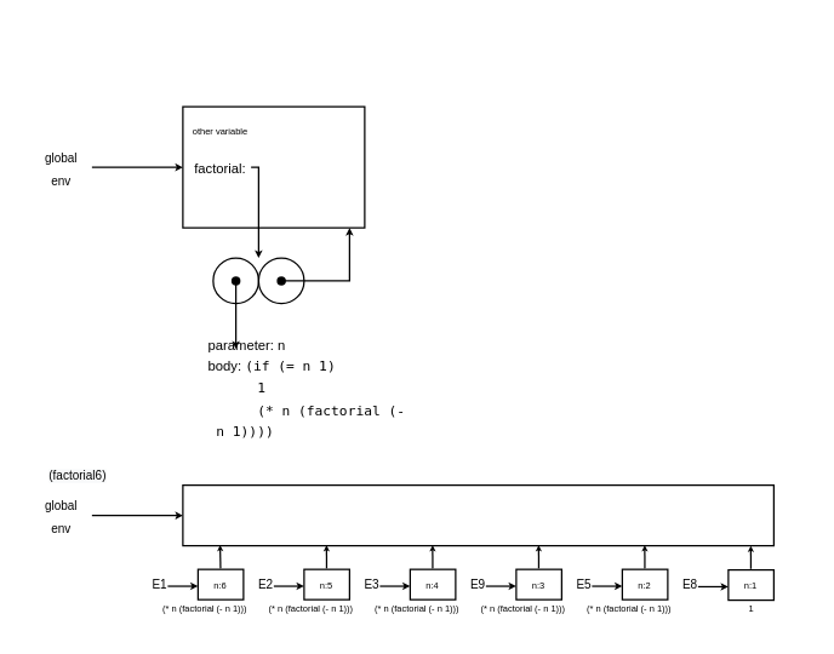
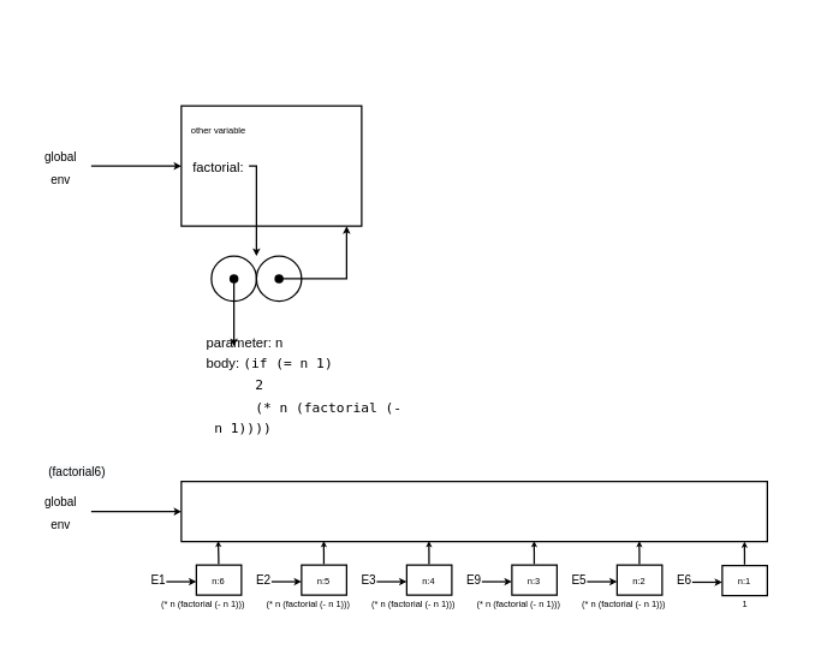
  <mxCell id="0" />
  <mxCell id="1" parent="0" />
  <mxCell id="2" value="" style="rounded=0;whiteSpace=wrap;html=1;" vertex="1" parent="1"><mxGeometry x="120" y="70" width="120" height="80" as="geometry" /></mxCell>
  <mxCell id="3" value="" style="endArrow=classic;html=1;endSize=2;exitX=1;exitY=1;exitDx=0;exitDy=0;entryX=0;entryY=0.5;entryDx=0;entryDy=0;" edge="1" parent="1" target="2"><mxGeometry width="50" height="50" relative="1" as="geometry"><mxPoint x="60" y="110" as="sourcePoint" /><mxPoint x="110" y="110" as="targetPoint" /></mxGeometry></mxCell>
  <mxCell id="4" value="&lt;font style=&quot;font-size: 6px&quot;&gt;other variable&lt;/font&gt;" style="text;html=1;strokeColor=none;fillColor=none;align=center;verticalAlign=middle;whiteSpace=wrap;rounded=0;" vertex="1" parent="1"><mxGeometry x="120" y="80" width="50" height="10" as="geometry" /></mxCell>
  <mxCell id="5" value="&lt;font&gt;&lt;font style=&quot;font-size: 9px&quot;&gt;factorial:&lt;/font&gt;&lt;br&gt;&lt;/font&gt;" style="text;html=1;strokeColor=none;fillColor=none;align=center;verticalAlign=middle;whiteSpace=wrap;rounded=0;" vertex="1" parent="1"><mxGeometry x="125" y="100" width="40" height="20" as="geometry" /></mxCell>
  <mxCell id="6" value="" style="edgeStyle=segmentEdgeStyle;endArrow=classic;html=1;endSize=2;rounded=0;" edge="1" parent="1"><mxGeometry width="50" height="50" relative="1" as="geometry"><mxPoint x="165" y="110" as="sourcePoint" /><mxPoint x="170" y="170" as="targetPoint" /></mxGeometry></mxCell>
  <mxCell id="7" value="" style="ellipse;whiteSpace=wrap;html=1;aspect=fixed;" vertex="1" parent="1"><mxGeometry x="140" y="170" width="30" height="30" as="geometry" /></mxCell>
  <mxCell id="8" value="" style="ellipse;whiteSpace=wrap;html=1;aspect=fixed;" vertex="1" parent="1"><mxGeometry x="170" y="170" width="30" height="30" as="geometry" /></mxCell>
  <mxCell id="9" value="" style="shape=waypoint;sketch=0;fillStyle=solid;size=6;pointerEvents=1;points=[];fillColor=none;resizable=0;rotatable=0;perimeter=centerPerimeter;snapToPoint=1;" vertex="1" parent="1"><mxGeometry x="135" y="165" width="40" height="40" as="geometry" /></mxCell>
  <mxCell id="10" value="" style="shape=waypoint;sketch=0;fillStyle=solid;size=6;pointerEvents=1;points=[];fillColor=none;resizable=0;rotatable=0;perimeter=centerPerimeter;snapToPoint=1;" vertex="1" parent="1"><mxGeometry x="165" y="165" width="40" height="40" as="geometry" /></mxCell>
  <mxCell id="11" value="" style="edgeStyle=segmentEdgeStyle;endArrow=classic;html=1;endSize=2;rounded=0;exitX=0.547;exitY=0.559;exitDx=0;exitDy=0;exitPerimeter=0;" edge="1" parent="1" source="9"><mxGeometry width="50" height="50" relative="1" as="geometry"><mxPoint x="155" y="220" as="sourcePoint" /><mxPoint x="155" y="230" as="targetPoint" /></mxGeometry></mxCell>
  <mxCell id="12" value="" style="edgeStyle=segmentEdgeStyle;endArrow=classic;html=1;endSize=2;rounded=0;" edge="1" parent="1" source="10"><mxGeometry width="50" height="50" relative="1" as="geometry"><mxPoint x="205" y="180" as="sourcePoint" /><mxPoint x="230" y="150" as="targetPoint" /><Array as="points"><mxPoint x="230" y="185" /><mxPoint x="230" y="160" /></Array></mxGeometry></mxCell>
- <mxCell id="13" value="&lt;font style=&quot;font-size: 9px&quot;&gt;parameter: n&lt;br&gt;body:&amp;nbsp;&lt;span style=&quot;font-family: monospace ; background-color: rgb(255 , 255 , 255)&quot;&gt;(if&amp;nbsp;(=&amp;nbsp;n&amp;nbsp;1)&lt;/span&gt;&lt;br style=&quot;font-family: monospace&quot;&gt;&lt;span style=&quot;font-family: monospace ; background-color: rgb(255 , 255 , 255)&quot;&gt;&amp;nbsp;&amp;nbsp;&amp;nbsp;&amp;nbsp;&amp;nbsp;&amp;nbsp;1&lt;/span&gt;&lt;br style=&quot;font-family: monospace&quot;&gt;&lt;span style=&quot;font-family: monospace ; background-color: rgb(255 , 255 , 255)&quot;&gt;&amp;nbsp;&amp;nbsp;&amp;nbsp;&amp;nbsp;&amp;nbsp;&amp;nbsp;(*&amp;nbsp;n&amp;nbsp;(factorial&amp;nbsp;(-&amp;nbsp;n&amp;nbsp;1))))&lt;/span&gt;&lt;/font&gt;" style="text;html=1;strokeColor=none;fillColor=none;align=left;verticalAlign=middle;whiteSpace=wrap;rounded=0;" vertex="1" parent="1"><mxGeometry x="135" y="210" width="165" height="90" as="geometry" /></mxCell>
+ <mxCell id="13" value="&lt;font style=&quot;font-size: 9px&quot;&gt;parameter: n&lt;br&gt;body:&amp;nbsp;&lt;span style=&quot;font-family: monospace ; background-color: rgb(255 , 255 , 255)&quot;&gt;(if&amp;nbsp;(=&amp;nbsp;n&amp;nbsp;1)&lt;/span&gt;&lt;br style=&quot;font-family: monospace&quot;&gt;&lt;span style=&quot;font-family: monospace ; background-color: rgb(255 , 255 , 255)&quot;&gt;&amp;nbsp;&amp;nbsp;&amp;nbsp;&amp;nbsp;&amp;nbsp;&amp;nbsp;2&lt;/span&gt;&lt;br style=&quot;font-family: monospace&quot;&gt;&lt;span style=&quot;font-family: monospace ; background-color: rgb(255 , 255 , 255)&quot;&gt;&amp;nbsp;&amp;nbsp;&amp;nbsp;&amp;nbsp;&amp;nbsp;&amp;nbsp;(*&amp;nbsp;n&amp;nbsp;(factorial&amp;nbsp;(-&amp;nbsp;n&amp;nbsp;1))))&lt;/span&gt;&lt;/font&gt;" style="text;html=1;strokeColor=none;fillColor=none;align=left;verticalAlign=middle;whiteSpace=wrap;rounded=0;" vertex="1" parent="1"><mxGeometry x="135" y="210" width="165" height="90" as="geometry" /></mxCell>
  <mxCell id="14" value="" style="rounded=0;whiteSpace=wrap;html=1;" vertex="1" parent="1"><mxGeometry x="120" y="320" width="390" height="40" as="geometry" /></mxCell>
  <mxCell id="15" value="&lt;font style=&quot;font-size: 8px&quot;&gt;global&lt;br&gt;env&lt;br&gt;&lt;/font&gt;" style="text;html=1;strokeColor=none;fillColor=none;align=center;verticalAlign=middle;whiteSpace=wrap;rounded=0;" vertex="1" parent="1"><mxGeometry x="20" y="337.5" width="40" height="5" as="geometry" /></mxCell>
  <mxCell id="16" value="" style="endArrow=classic;html=1;endSize=2;entryX=0;entryY=0.5;entryDx=0;entryDy=0;" edge="1" parent="1" target="14"><mxGeometry width="50" height="50" relative="1" as="geometry"><mxPoint x="60" y="340" as="sourcePoint" /><mxPoint x="110" y="320" as="targetPoint" /></mxGeometry></mxCell>
  <mxCell id="17" value="" style="rounded=0;whiteSpace=wrap;html=1;" vertex="1" parent="1"><mxGeometry x="130" y="375.62" width="30" height="20" as="geometry" /></mxCell>
  <mxCell id="18" value="&lt;font style=&quot;font-size: 8px&quot;&gt;E1&lt;/font&gt;" style="text;html=1;strokeColor=none;fillColor=none;align=center;verticalAlign=middle;whiteSpace=wrap;rounded=0;" vertex="1" parent="1"><mxGeometry x="100" y="374.37" width="10" height="21.25" as="geometry" /></mxCell>
  <mxCell id="19" value="" style="endArrow=classic;html=1;endSize=2;strokeWidth=1;" edge="1" parent="1"><mxGeometry width="50" height="50" relative="1" as="geometry"><mxPoint x="110" y="386.73" as="sourcePoint" /><mxPoint x="130" y="386.73" as="targetPoint" /></mxGeometry></mxCell>
  <mxCell id="20" value="&lt;div&gt;&lt;span style=&quot;font-size: 6px&quot;&gt;n:6&lt;/span&gt;&lt;/div&gt;" style="text;html=1;strokeColor=none;fillColor=none;align=center;verticalAlign=middle;whiteSpace=wrap;rounded=0;" vertex="1" parent="1"><mxGeometry x="130" y="370" width="30" height="30" as="geometry" /></mxCell>
  <mxCell id="21" value="" style="endArrow=classic;html=1;endSize=1;strokeWidth=1;startSize=4;entryX=0.063;entryY=0.988;entryDx=0;entryDy=0;entryPerimeter=0;" edge="1" parent="1" target="14"><mxGeometry width="50" height="50" relative="1" as="geometry"><mxPoint x="144.86" y="375" as="sourcePoint" /><mxPoint x="144.86" y="365" as="targetPoint" /></mxGeometry></mxCell>
  <mxCell id="22" value="&lt;font style=&quot;font-size: 6px&quot;&gt;(* n (factorial (- n 1)))&lt;/font&gt;" style="text;html=1;strokeColor=none;fillColor=none;align=left;verticalAlign=middle;whiteSpace=wrap;rounded=0;" vertex="1" parent="1"><mxGeometry x="105" y="390" width="65" height="20" as="geometry" /></mxCell>
  <mxCell id="23" value="" style="rounded=0;whiteSpace=wrap;html=1;" vertex="1" parent="1"><mxGeometry x="200" y="375.62" width="30" height="20" as="geometry" /></mxCell>
  <mxCell id="24" value="&lt;font style=&quot;font-size: 8px&quot;&gt;E2&lt;/font&gt;" style="text;html=1;strokeColor=none;fillColor=none;align=center;verticalAlign=middle;whiteSpace=wrap;rounded=0;" vertex="1" parent="1"><mxGeometry x="170" y="374.37" width="10" height="21.25" as="geometry" /></mxCell>
  <mxCell id="25" value="" style="endArrow=classic;html=1;endSize=2;strokeWidth=1;" edge="1" parent="1"><mxGeometry width="50" height="50" relative="1" as="geometry"><mxPoint x="180" y="386.73" as="sourcePoint" /><mxPoint x="200" y="386.73" as="targetPoint" /></mxGeometry></mxCell>
  <mxCell id="26" value="&lt;div&gt;&lt;span style=&quot;font-size: 6px&quot;&gt;n:5&lt;/span&gt;&lt;/div&gt;" style="text;html=1;strokeColor=none;fillColor=none;align=center;verticalAlign=middle;whiteSpace=wrap;rounded=0;" vertex="1" parent="1"><mxGeometry x="200" y="370" width="30" height="30" as="geometry" /></mxCell>
  <mxCell id="27" value="" style="endArrow=classic;html=1;endSize=1;strokeWidth=1;startSize=4;entryX=0.04;entryY=0.995;entryDx=0;entryDy=0;entryPerimeter=0;" edge="1" parent="1"><mxGeometry width="50" height="50" relative="1" as="geometry"><mxPoint x="214.86" y="375" as="sourcePoint" /><mxPoint x="214.8" y="359.65" as="targetPoint" /></mxGeometry></mxCell>
  <mxCell id="28" value="&lt;span style=&quot;font-size: 6px&quot;&gt;(* n (factorial (- n 1)))&lt;/span&gt;" style="text;html=1;strokeColor=none;fillColor=none;align=left;verticalAlign=middle;whiteSpace=wrap;rounded=0;" vertex="1" parent="1"><mxGeometry x="175" y="390" width="65" height="20" as="geometry" /></mxCell>
  <mxCell id="29" value="" style="rounded=0;whiteSpace=wrap;html=1;" vertex="1" parent="1"><mxGeometry x="270" y="375.62" width="30" height="20" as="geometry" /></mxCell>
  <mxCell id="30" value="&lt;font style=&quot;font-size: 8px&quot;&gt;E3&lt;/font&gt;" style="text;html=1;strokeColor=none;fillColor=none;align=center;verticalAlign=middle;whiteSpace=wrap;rounded=0;" vertex="1" parent="1"><mxGeometry x="240" y="374.37" width="10" height="21.25" as="geometry" /></mxCell>
  <mxCell id="31" value="" style="endArrow=classic;html=1;endSize=2;strokeWidth=1;" edge="1" parent="1"><mxGeometry width="50" height="50" relative="1" as="geometry"><mxPoint x="250" y="386.73" as="sourcePoint" /><mxPoint x="270" y="386.73" as="targetPoint" /></mxGeometry></mxCell>
  <mxCell id="32" value="&lt;div&gt;&lt;span style=&quot;font-size: 6px&quot;&gt;n:4&lt;/span&gt;&lt;/div&gt;" style="text;html=1;strokeColor=none;fillColor=none;align=center;verticalAlign=middle;whiteSpace=wrap;rounded=0;" vertex="1" parent="1"><mxGeometry x="270" y="370" width="30" height="30" as="geometry" /></mxCell>
  <mxCell id="33" value="" style="endArrow=classic;html=1;endSize=1;strokeWidth=1;startSize=4;entryX=0.04;entryY=0.995;entryDx=0;entryDy=0;entryPerimeter=0;" edge="1" parent="1"><mxGeometry width="50" height="50" relative="1" as="geometry"><mxPoint x="284.86" y="375" as="sourcePoint" /><mxPoint x="284.8" y="359.65" as="targetPoint" /></mxGeometry></mxCell>
  <mxCell id="34" value="&lt;span style=&quot;font-size: 6px&quot;&gt;(* n (factorial (- n 1)))&lt;/span&gt;" style="text;html=1;strokeColor=none;fillColor=none;align=left;verticalAlign=middle;whiteSpace=wrap;rounded=0;" vertex="1" parent="1"><mxGeometry x="245" y="390" width="65" height="20" as="geometry" /></mxCell>
  <mxCell id="35" value="" style="rounded=0;whiteSpace=wrap;html=1;" vertex="1" parent="1"><mxGeometry x="340" y="375.62" width="30" height="20" as="geometry" /></mxCell>
  <mxCell id="36" value="&lt;font style=&quot;font-size: 8px&quot;&gt;E9&lt;/font&gt;" style="text;html=1;strokeColor=none;fillColor=none;align=center;verticalAlign=middle;whiteSpace=wrap;rounded=0;" vertex="1" parent="1"><mxGeometry x="310" y="374.37" width="10" height="21.25" as="geometry" /></mxCell>
  <mxCell id="37" value="" style="endArrow=classic;html=1;endSize=2;strokeWidth=1;" edge="1" parent="1"><mxGeometry width="50" height="50" relative="1" as="geometry"><mxPoint x="320" y="386.73" as="sourcePoint" /><mxPoint x="340" y="386.73" as="targetPoint" /></mxGeometry></mxCell>
  <mxCell id="38" value="&lt;div&gt;&lt;span style=&quot;font-size: 6px&quot;&gt;n:3&lt;/span&gt;&lt;/div&gt;" style="text;html=1;strokeColor=none;fillColor=none;align=center;verticalAlign=middle;whiteSpace=wrap;rounded=0;" vertex="1" parent="1"><mxGeometry x="340" y="370" width="30" height="30" as="geometry" /></mxCell>
  <mxCell id="39" value="" style="endArrow=classic;html=1;endSize=1;strokeWidth=1;startSize=4;entryX=0.04;entryY=0.995;entryDx=0;entryDy=0;entryPerimeter=0;" edge="1" parent="1"><mxGeometry width="50" height="50" relative="1" as="geometry"><mxPoint x="354.86" y="375" as="sourcePoint" /><mxPoint x="354.8" y="359.65" as="targetPoint" /></mxGeometry></mxCell>
  <mxCell id="40" value="&lt;span style=&quot;font-size: 6px&quot;&gt;(* n (factorial (- n 1)))&lt;/span&gt;" style="text;html=1;strokeColor=none;fillColor=none;align=left;verticalAlign=middle;whiteSpace=wrap;rounded=0;" vertex="1" parent="1"><mxGeometry x="315" y="390" width="65" height="20" as="geometry" /></mxCell>
  <mxCell id="41" value="" style="rounded=0;whiteSpace=wrap;html=1;" vertex="1" parent="1"><mxGeometry x="410" y="375.62" width="30" height="20" as="geometry" /></mxCell>
  <mxCell id="42" value="&lt;font style=&quot;font-size: 8px&quot;&gt;E5&lt;/font&gt;" style="text;html=1;strokeColor=none;fillColor=none;align=center;verticalAlign=middle;whiteSpace=wrap;rounded=0;" vertex="1" parent="1"><mxGeometry x="380" y="374.37" width="10" height="21.25" as="geometry" /></mxCell>
  <mxCell id="43" value="" style="endArrow=classic;html=1;endSize=2;strokeWidth=1;" edge="1" parent="1"><mxGeometry width="50" height="50" relative="1" as="geometry"><mxPoint x="390" y="386.73" as="sourcePoint" /><mxPoint x="410" y="386.73" as="targetPoint" /></mxGeometry></mxCell>
  <mxCell id="44" value="&lt;div&gt;&lt;span style=&quot;font-size: 6px&quot;&gt;n:2&lt;/span&gt;&lt;/div&gt;" style="text;html=1;strokeColor=none;fillColor=none;align=center;verticalAlign=middle;whiteSpace=wrap;rounded=0;" vertex="1" parent="1"><mxGeometry x="410" y="370" width="30" height="30" as="geometry" /></mxCell>
  <mxCell id="45" value="" style="endArrow=classic;html=1;endSize=1;strokeWidth=1;startSize=4;entryX=0.04;entryY=0.995;entryDx=0;entryDy=0;entryPerimeter=0;" edge="1" parent="1"><mxGeometry width="50" height="50" relative="1" as="geometry"><mxPoint x="424.86" y="375" as="sourcePoint" /><mxPoint x="424.8" y="359.65" as="targetPoint" /></mxGeometry></mxCell>
  <mxCell id="46" value="&lt;span style=&quot;font-size: 6px&quot;&gt;(* n (factorial (- n 1)))&lt;/span&gt;" style="text;html=1;strokeColor=none;fillColor=none;align=left;verticalAlign=middle;whiteSpace=wrap;rounded=0;" vertex="1" parent="1"><mxGeometry x="385" y="390" width="65" height="20" as="geometry" /></mxCell>
  <mxCell id="47" value="" style="rounded=0;whiteSpace=wrap;html=1;" vertex="1" parent="1"><mxGeometry x="480" y="375.97" width="30" height="20" as="geometry" /></mxCell>
- <mxCell id="48" value="&lt;font style=&quot;font-size: 8px&quot;&gt;E8&lt;/font&gt;" style="text;html=1;strokeColor=none;fillColor=none;align=center;verticalAlign=middle;whiteSpace=wrap;rounded=0;" vertex="1" parent="1"><mxGeometry x="450" y="374.72" width="10" height="21.25" as="geometry" /></mxCell>
+ <mxCell id="48" value="&lt;font style=&quot;font-size: 8px&quot;&gt;E6&lt;/font&gt;" style="text;html=1;strokeColor=none;fillColor=none;align=center;verticalAlign=middle;whiteSpace=wrap;rounded=0;" vertex="1" parent="1"><mxGeometry x="450" y="374.72" width="10" height="21.25" as="geometry" /></mxCell>
  <mxCell id="49" value="" style="endArrow=classic;html=1;endSize=2;strokeWidth=1;" edge="1" parent="1"><mxGeometry width="50" height="50" relative="1" as="geometry"><mxPoint x="460" y="387.08" as="sourcePoint" /><mxPoint x="480" y="387.08" as="targetPoint" /></mxGeometry></mxCell>
  <mxCell id="50" value="&lt;div&gt;&lt;span style=&quot;font-size: 6px&quot;&gt;n:1&lt;/span&gt;&lt;/div&gt;" style="text;html=1;strokeColor=none;fillColor=none;align=center;verticalAlign=middle;whiteSpace=wrap;rounded=0;" vertex="1" parent="1"><mxGeometry x="480" y="370.35" width="30" height="30" as="geometry" /></mxCell>
  <mxCell id="51" value="" style="endArrow=classic;html=1;endSize=1;strokeWidth=1;startSize=4;entryX=0.04;entryY=0.995;entryDx=0;entryDy=0;entryPerimeter=0;" edge="1" parent="1"><mxGeometry width="50" height="50" relative="1" as="geometry"><mxPoint x="494.86" y="375.35" as="sourcePoint" /><mxPoint x="494.8" y="360" as="targetPoint" /></mxGeometry></mxCell>
  <mxCell id="52" value="&lt;font style=&quot;font-size: 6px&quot;&gt;1&lt;/font&gt;" style="text;html=1;strokeColor=none;fillColor=none;align=center;verticalAlign=middle;whiteSpace=wrap;rounded=0;" vertex="1" parent="1"><mxGeometry x="462.5" y="390" width="65" height="20" as="geometry" /></mxCell>
  <mxCell id="53" value="&lt;font style=&quot;font-size: 8px&quot;&gt;global&lt;br&gt;env&lt;br&gt;&lt;/font&gt;" style="text;html=1;strokeColor=none;fillColor=none;align=center;verticalAlign=middle;whiteSpace=wrap;rounded=0;" vertex="1" parent="1"><mxGeometry x="20" y="107.5" width="40" height="5" as="geometry" /></mxCell>
  <mxCell id="54" value="&lt;div style=&quot;text-align: left&quot;&gt;&lt;font face=&quot;helvetica&quot;&gt;&amp;nbsp;&lt;/font&gt;&lt;/div&gt;" style="text;html=1;strokeColor=none;fillColor=none;align=center;verticalAlign=middle;whiteSpace=wrap;rounded=0;" vertex="1" parent="1"><mxGeometry x="20" y="20" width="110" height="20" as="geometry" /></mxCell>
  <mxCell id="55" value="&lt;span style=&quot;color: rgb(0, 0, 0); font-family: helvetica; font-size: 8px; font-style: normal; font-weight: normal; letter-spacing: normal; text-align: center; text-indent: 0px; text-transform: none; word-spacing: 0px; background-color: rgb(248, 249, 250); text-decoration: none; display: inline; float: none;&quot;&gt;(factorial6)&lt;/span&gt;" style="text;whiteSpace=wrap;html=1;" vertex="1" parent="1"><mxGeometry x="30" y="299.37" width="40" height="20" as="geometry" /></mxCell>
